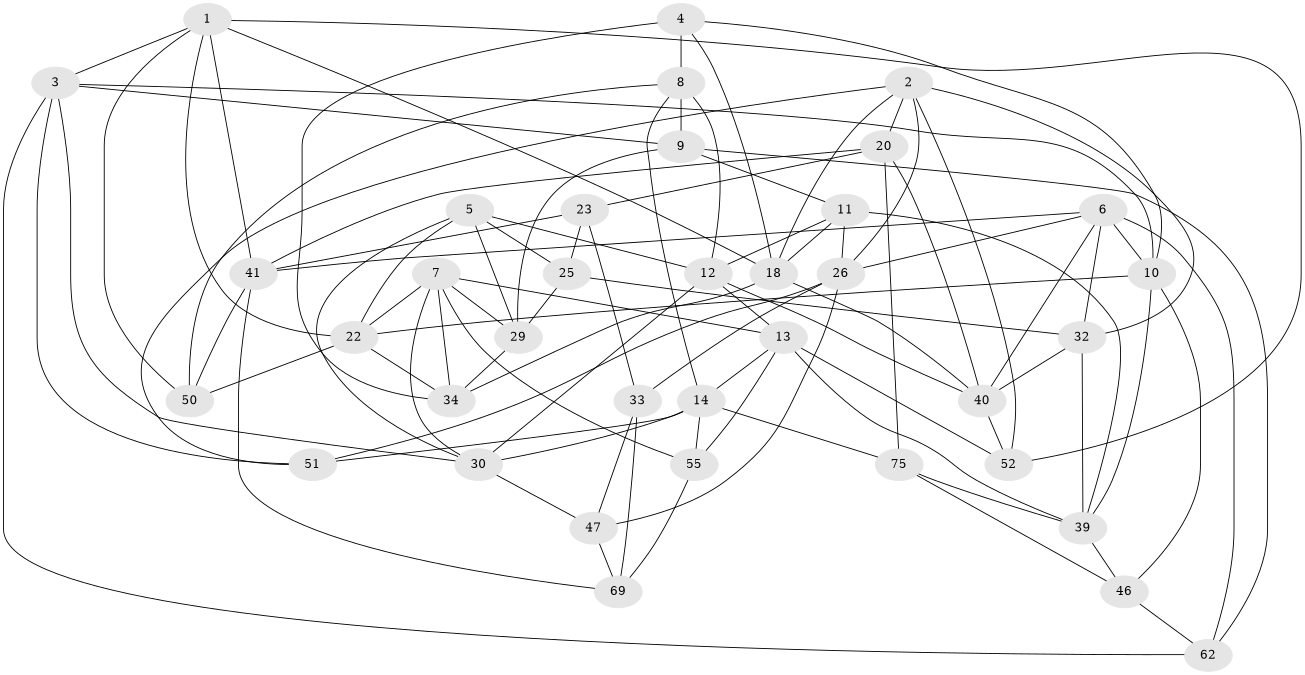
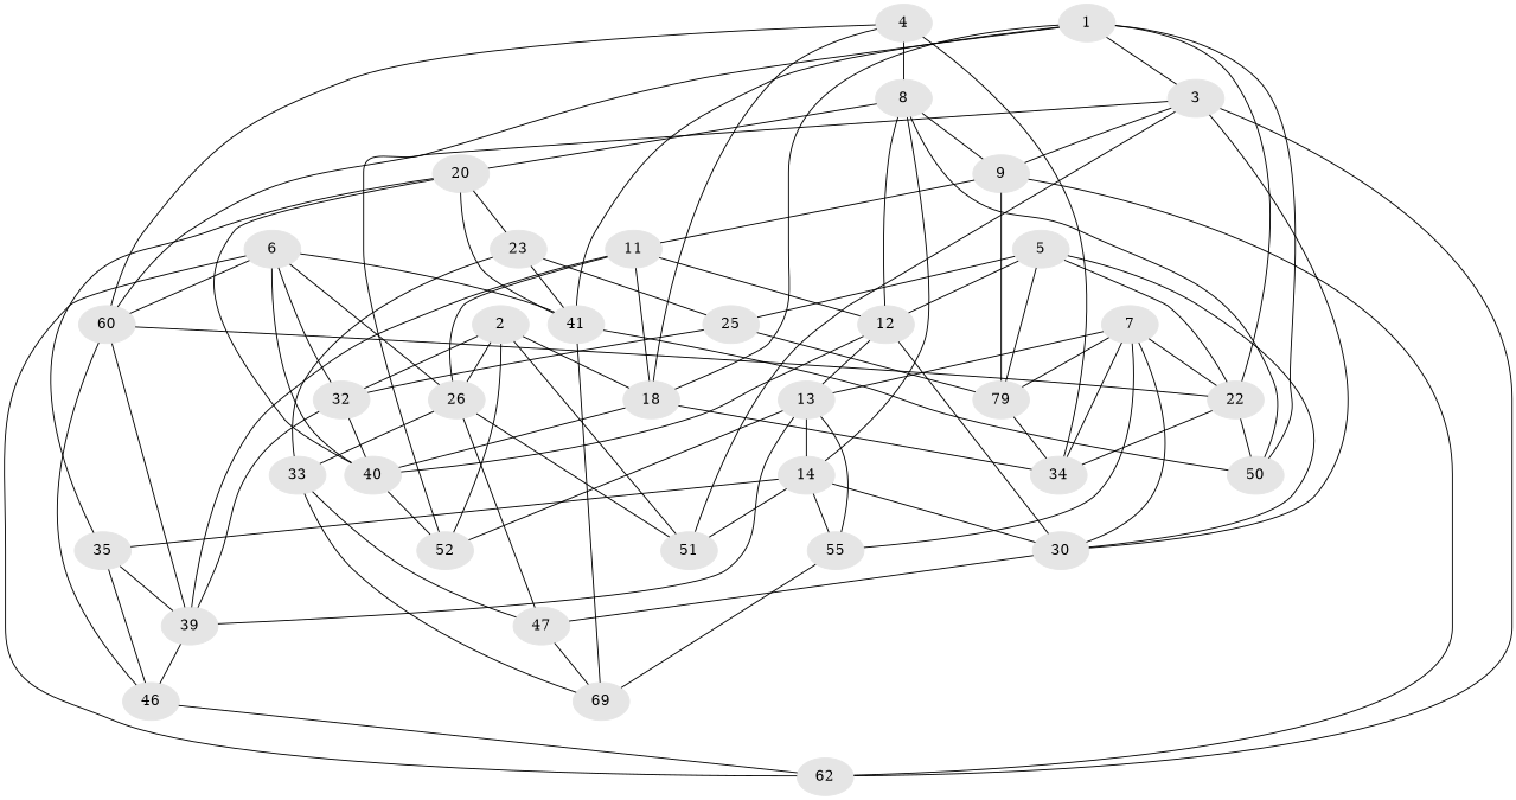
  graph {
    node [color=gray90 style=filled]
    1 [super="+53"]
    3 [super="+28"]
    18 [super="+49"]
    22 [super="+56"]
    41 [super="+43"]
    50
    52
    51
    9 [super="+15"]
-   10 [super="+60"]
+   10 [super="+60" label=60]
    30 [super="+61"]
    62
    34 [super="+42"]
    40 [super="+48"]
    n15 [label=69]
    2 [super="+16"]
    20 [super="+36"]
    26 [super="+27"]
    32 [super="+58"]
-   35 [label=75]
+   35
    23
    33
    47
    39 [super="+44"]
    11 [super="+19"]
-   29 [super="+38"]
+   29 [super="+38" label=79]
    46
    4 [super="+24"]
    8 [super="+45"]
    12 [super="+54"]
    14 [super="+17"]
    5 [super="+31"]
    25
    13 [super="+21"]
    6 [super="+37"]
    7 [super="+57"]
    55
    1 -- 3
    1 -- 18
    1 -- 22
    1 -- 41
    1 -- 50
    1 -- 52
    3 -- 51
    3 -- 9
    3 -- 10
    3 -- 30
    3 -- 62
    18 -- 34
    18 -- 40
    22 -- 50
    22 -- 34
    41 -- 50
    41 -- n15
    9 -- 62
    9 -- 11
    9 -- 29 [weight=2]
    10 -- 22
    10 -- 39
    10 -- 46
    30 -- 47
    40 -- 52
    2 -- 18
    2 -- 52
    2 -- 51
-   2 -- 20
+   8 -- 20
    2 -- 26
    2 -- 32
    20 -- 41
    20 -- 40
    20 -- 35
    20 -- 23
    26 -- 51
    26 -- 33
    26 -- 47
    32 -- 40
    32 -- 39
    35 -- 39
    35 -- 46
    23 -- 41
    23 -- 33
    23 -- 25
    33 -- n15
    33 -- 47
    47 -- n15
    39 -- 46
    11 -- 18
    11 -- 26
    11 -- 39
    11 -- 12
    29 -- 34
    46 -- 62
    4 -- 18
    4 -- 10
    4 -- 34 [weight=2]
    4 -- 8 [weight=2]
    8 -- 50
    8 -- 9
    8 -- 12
    8 -- 14
    12 -- 30
    12 -- 40
    12 -- 13
    14 -- 51
    14 -- 30
    14 -- 35
    14 -- 55
    5 -- 22
    5 -- 30
    5 -- 29
    5 -- 12
    5 -- 25
    25 -- 32
    25 -- 29
    13 -- 52
    13 -- 39
    13 -- 14
    13 -- 55
    6 -- 41
    6 -- 10
    6 -- 62
    6 -- 40
    6 -- 26
    6 -- 32
    7 -- 22
    7 -- 30
    7 -- 34
    7 -- 29
    7 -- 13
    7 -- 55
    55 -- n15
  }
